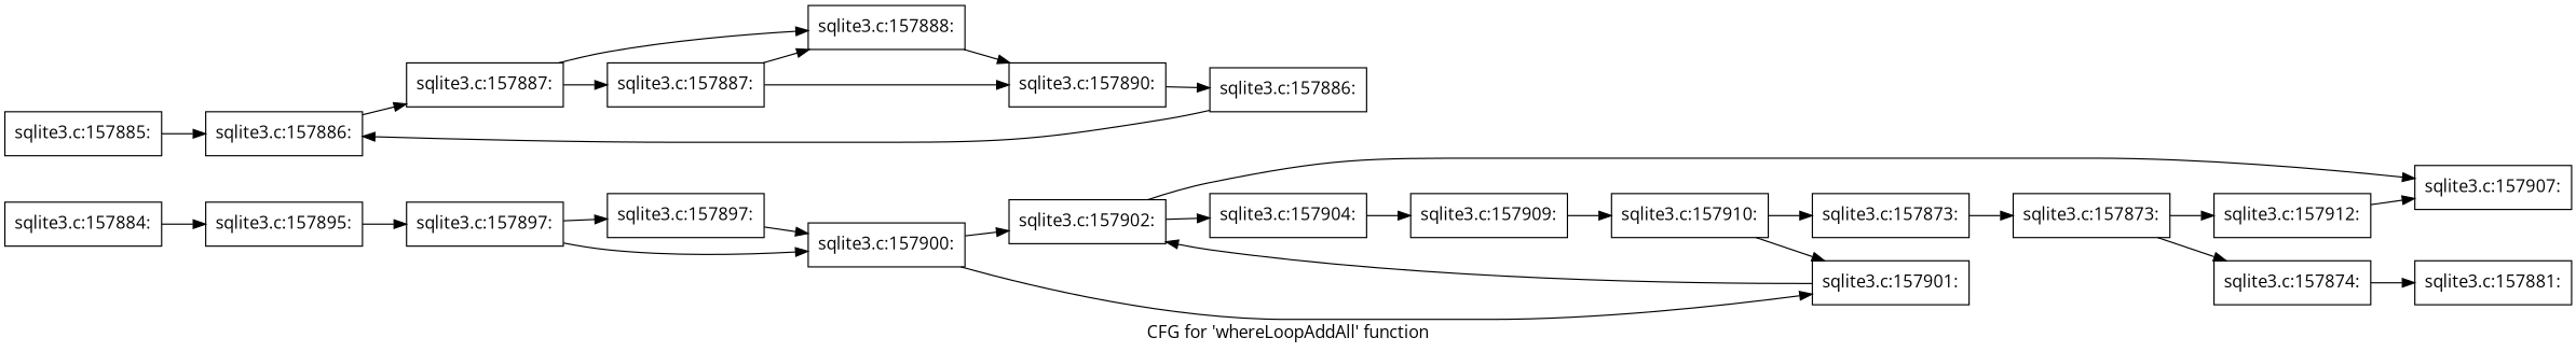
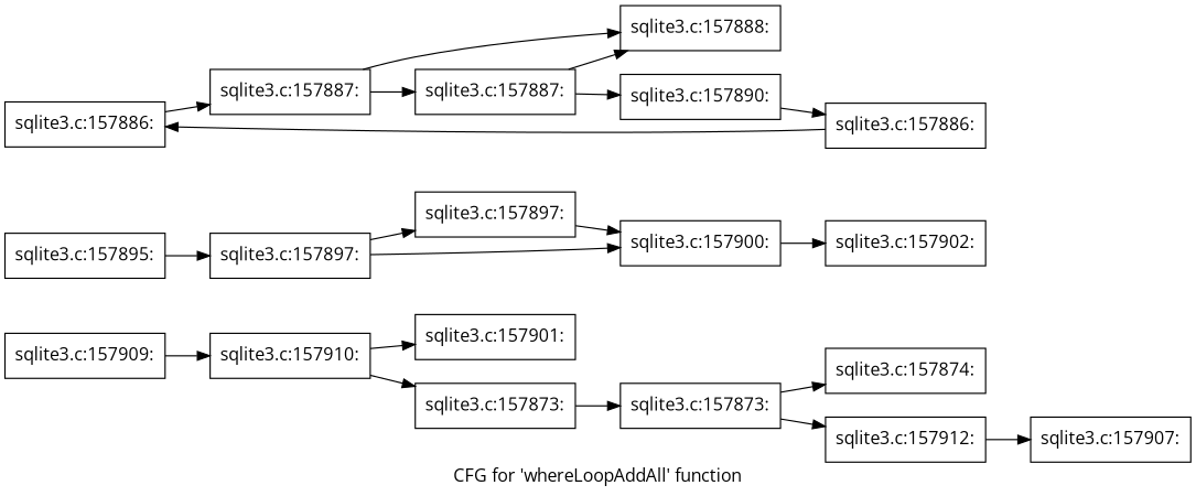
  digraph {
    fontname="Open Sans"
    label="CFG for 'whereLoopAddAll' function"
    rankdir=LR
    node [fontname="Open Sans" shape=record]
    edge [fontname="Open Sans"]
    n1 [label="{sqlite3.c:157873:}"]
    n2 [label="{sqlite3.c:157874:}"]
    n3 [label="{sqlite3.c:157912:}"]
-   n4 [label="{sqlite3.c:157881:}"]
    n5 [label="{sqlite3.c:157907:}"]
-   n6 [label="{sqlite3.c:157884:}"]
    n7 [label="{sqlite3.c:157895:}"]
-   n8 [label="{sqlite3.c:157885:}"]
    n9 [label="{sqlite3.c:157886:}"]
    n10 [label="{sqlite3.c:157897:}"]
    n11 [label="{sqlite3.c:157887:}"]
    n12 [label="{sqlite3.c:157897:}"]
    n13 [label="{sqlite3.c:157900:}"]
    n14 [label="{sqlite3.c:157888:}"]
    n15 [label="{sqlite3.c:157887:}"]
    n16 [label="{sqlite3.c:157890:}"]
    n17 [label="{sqlite3.c:157886:}"]
    n18 [label="{sqlite3.c:157902:}"]
    n19 [label="{sqlite3.c:157901:}"]
-   n20 [label="{sqlite3.c:157904:}"]
    n21 [label="{sqlite3.c:157909:}"]
    n22 [label="{sqlite3.c:157910:}"]
    n23 [label="{sqlite3.c:157873:}"]
    n1 -> n2
    n1 -> n3
-   n2 -> n4
    n3 -> n5
-   n6 -> n7
    n7 -> n10
-   n8 -> n9
    n9 -> n11
    n10 -> n12
    n10 -> n13
    n11 -> n14
    n11 -> n15
    n12 -> n13
    n13 -> n18
-   n13 -> n19
-   n14 -> n16
    n15 -> n14
    n15 -> n16
    n16 -> n17
    n17 -> n9
-   n18 -> n5
-   n18 -> n20
-   n19 -> n18
-   n20 -> n21
    n21 -> n22
    n22 -> n19
    n22 -> n23
    n23 -> n1
  }
